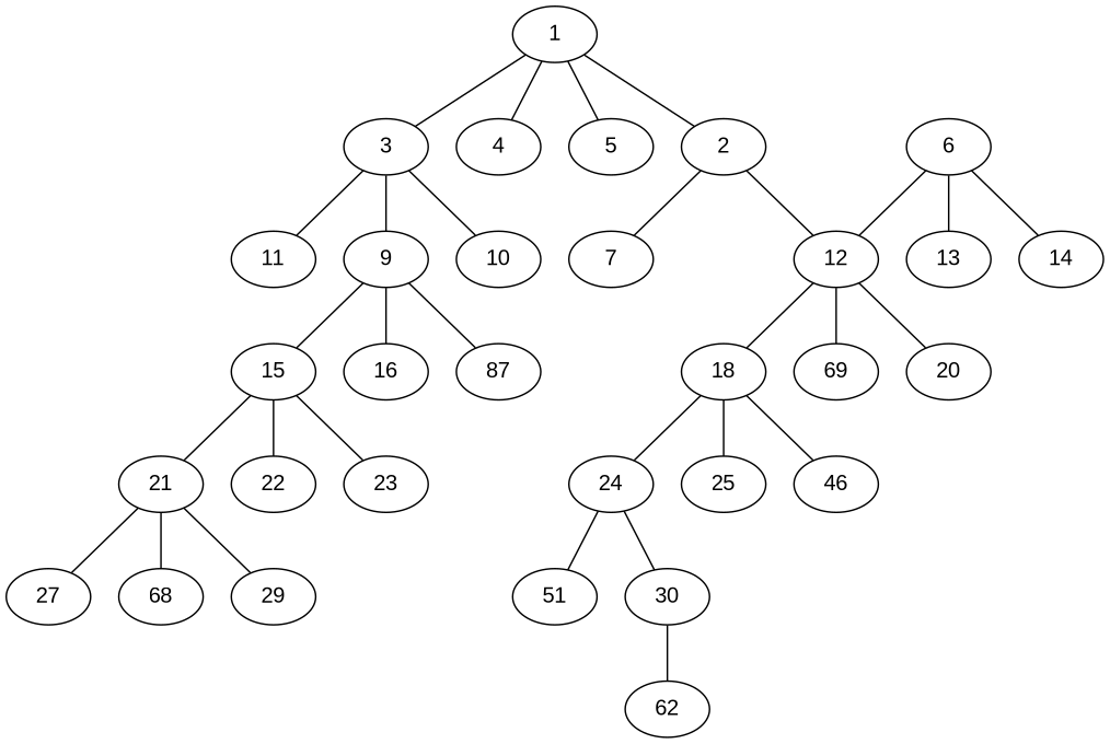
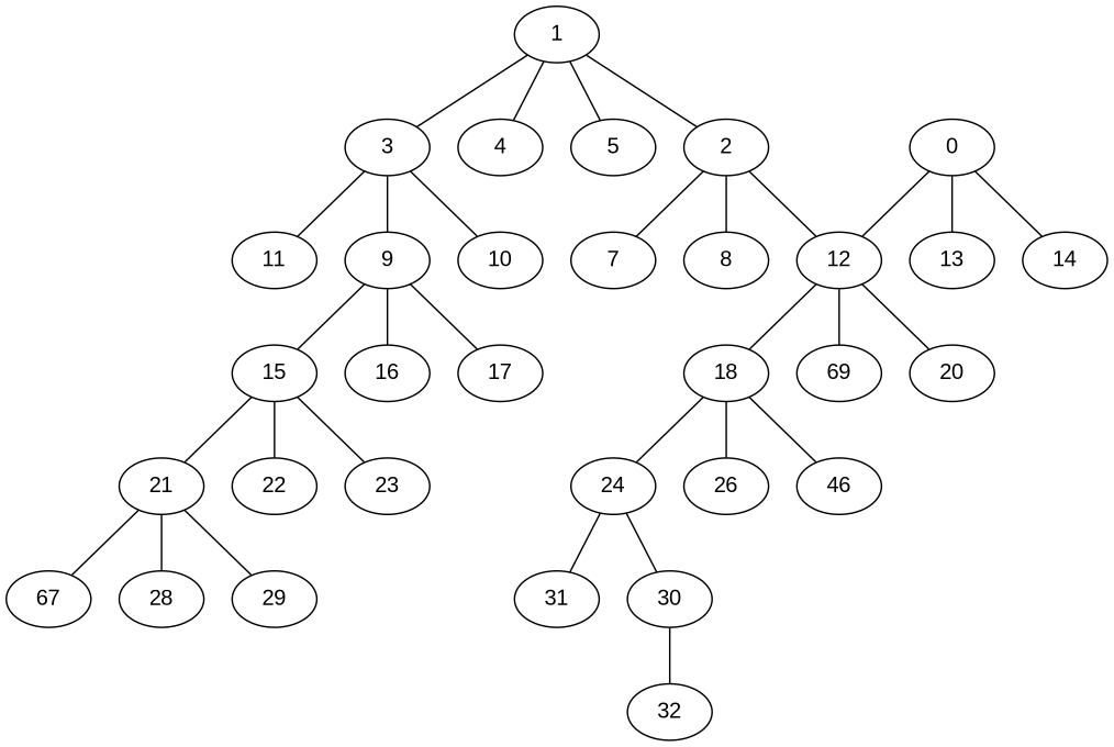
  graph {
    fontname="Liberation Sans"
    node [chem=F fontname="Liberation Sans"]
    edge [fontname="Liberation Sans" valence=1]
    1 [chem=C]
    2 [chem=C]
    3 [chem=C]
    4
    5
    7
+   8
    12 [chem=C]
    9 [chem=C]
    10
    11
-   6 [chem=C]
+   6 [chem=C label=0]
    13
    14
    15 [chem=C]
    16
-   17 [label=87]
+   17
    18 [chem=C]
    n19 [label=69]
    20
    21 [chem=C]
    22
    23
    24 [chem=C]
-   25
+   25 [label=26]
    n26 [label=46]
-   27
-   28 [label=68]
+   27 [label=67]
+   28
    29
    30 [chem=O]
-   31 [chem=O label=51]
-   32 [chem=H label=62]
+   31 [chem=O]
+   32 [chem=H]
    1 -- 2
    1 -- 3
    1 -- 4
    1 -- 5
    2 -- 7
+   2 -- 8
    2 -- 12
    3 -- 9
    3 -- 10
    3 -- 11
    12 -- 18
    12 -- n19
    12 -- 20
    9 -- 15
    9 -- 16
    9 -- 17
    6 -- 12
    6 -- 13
    6 -- 14
    15 -- 21
    15 -- 22
    15 -- 23
    18 -- 24
    18 -- 25
    18 -- n26
    21 -- 27
    21 -- 28
    21 -- 29
    24 -- 30
    24 -- 31 [valence=2]
    30 -- 32
  }
